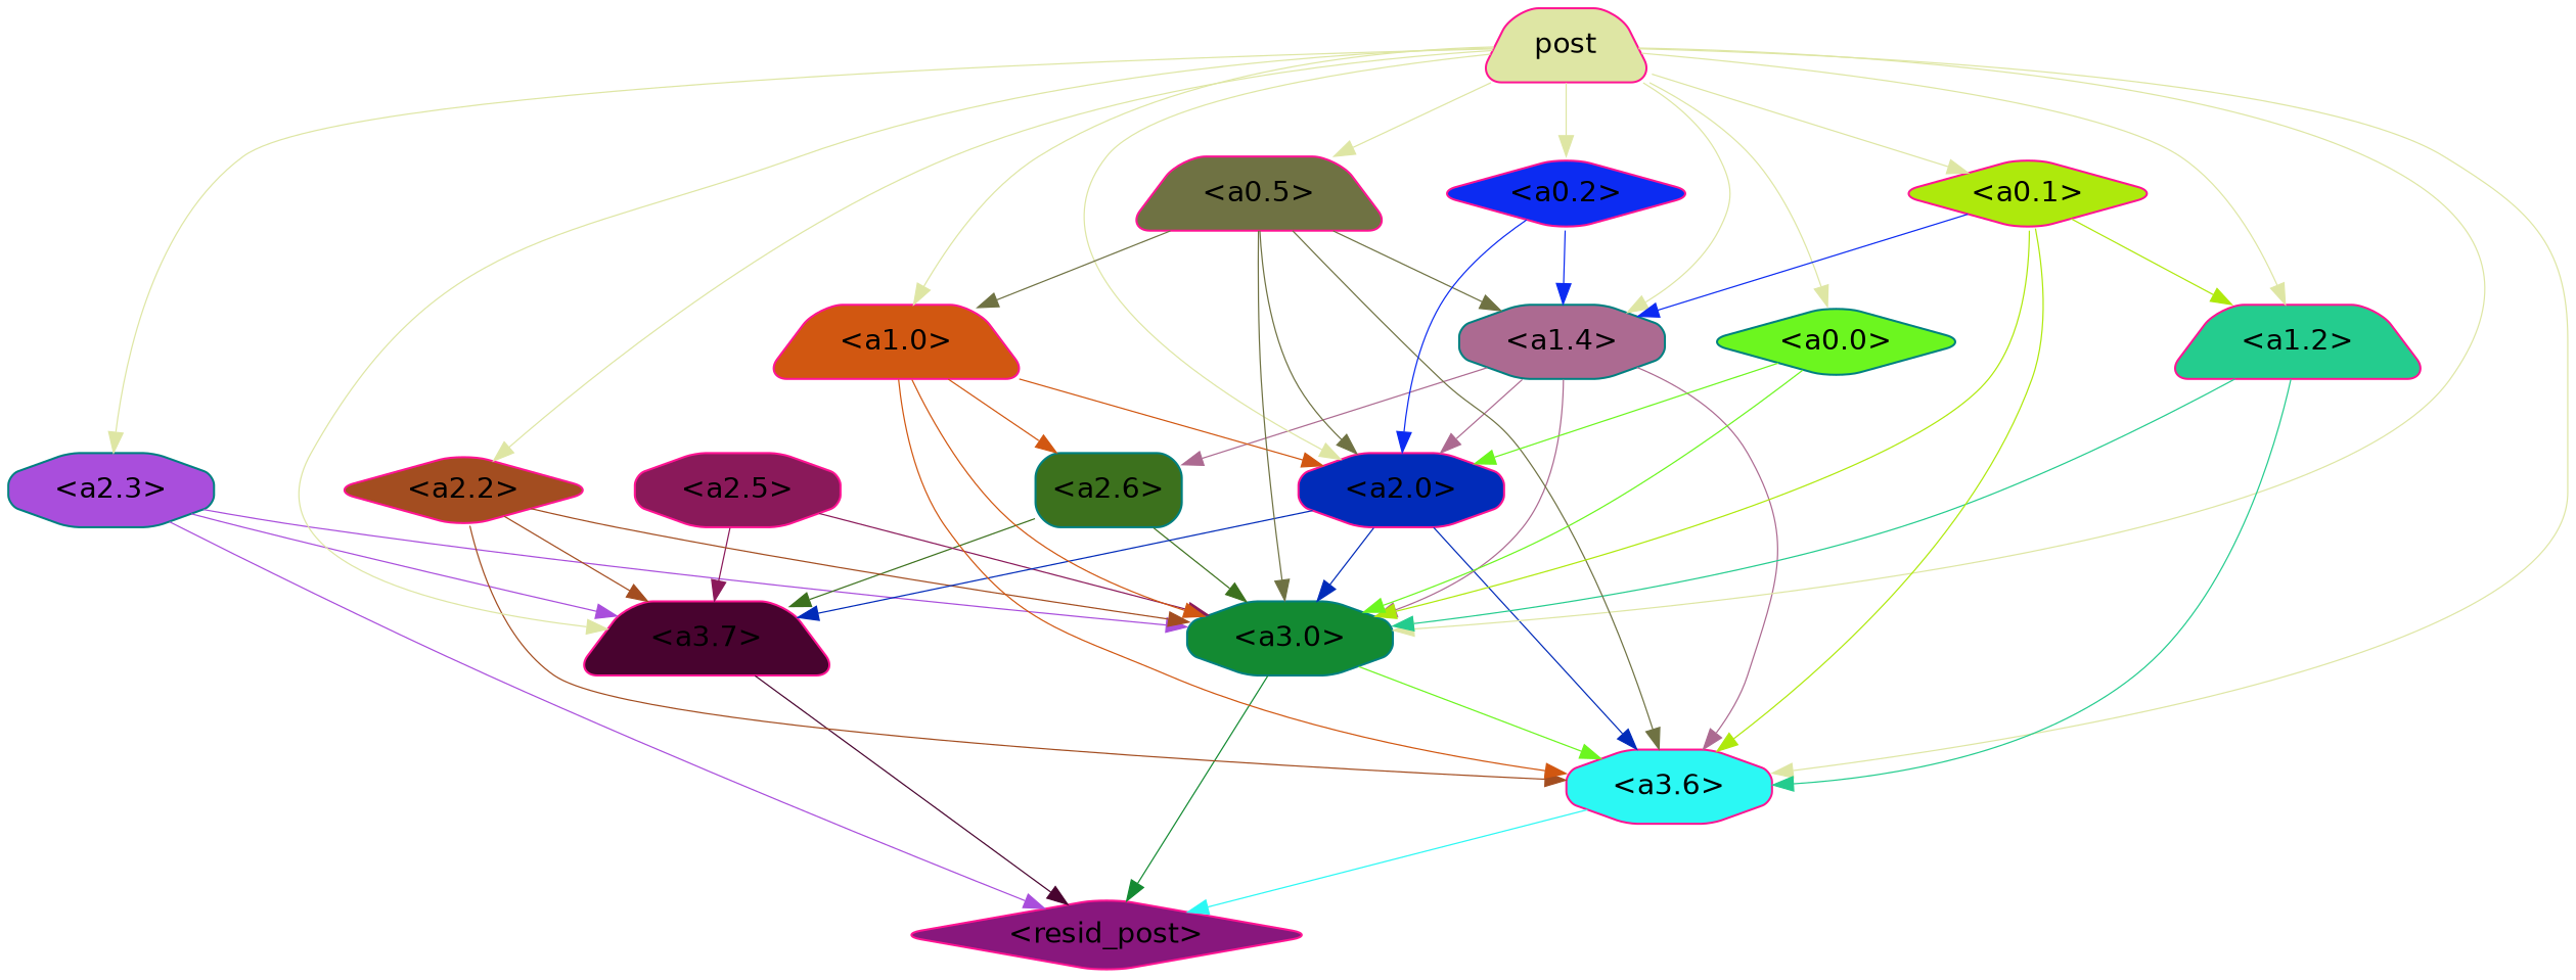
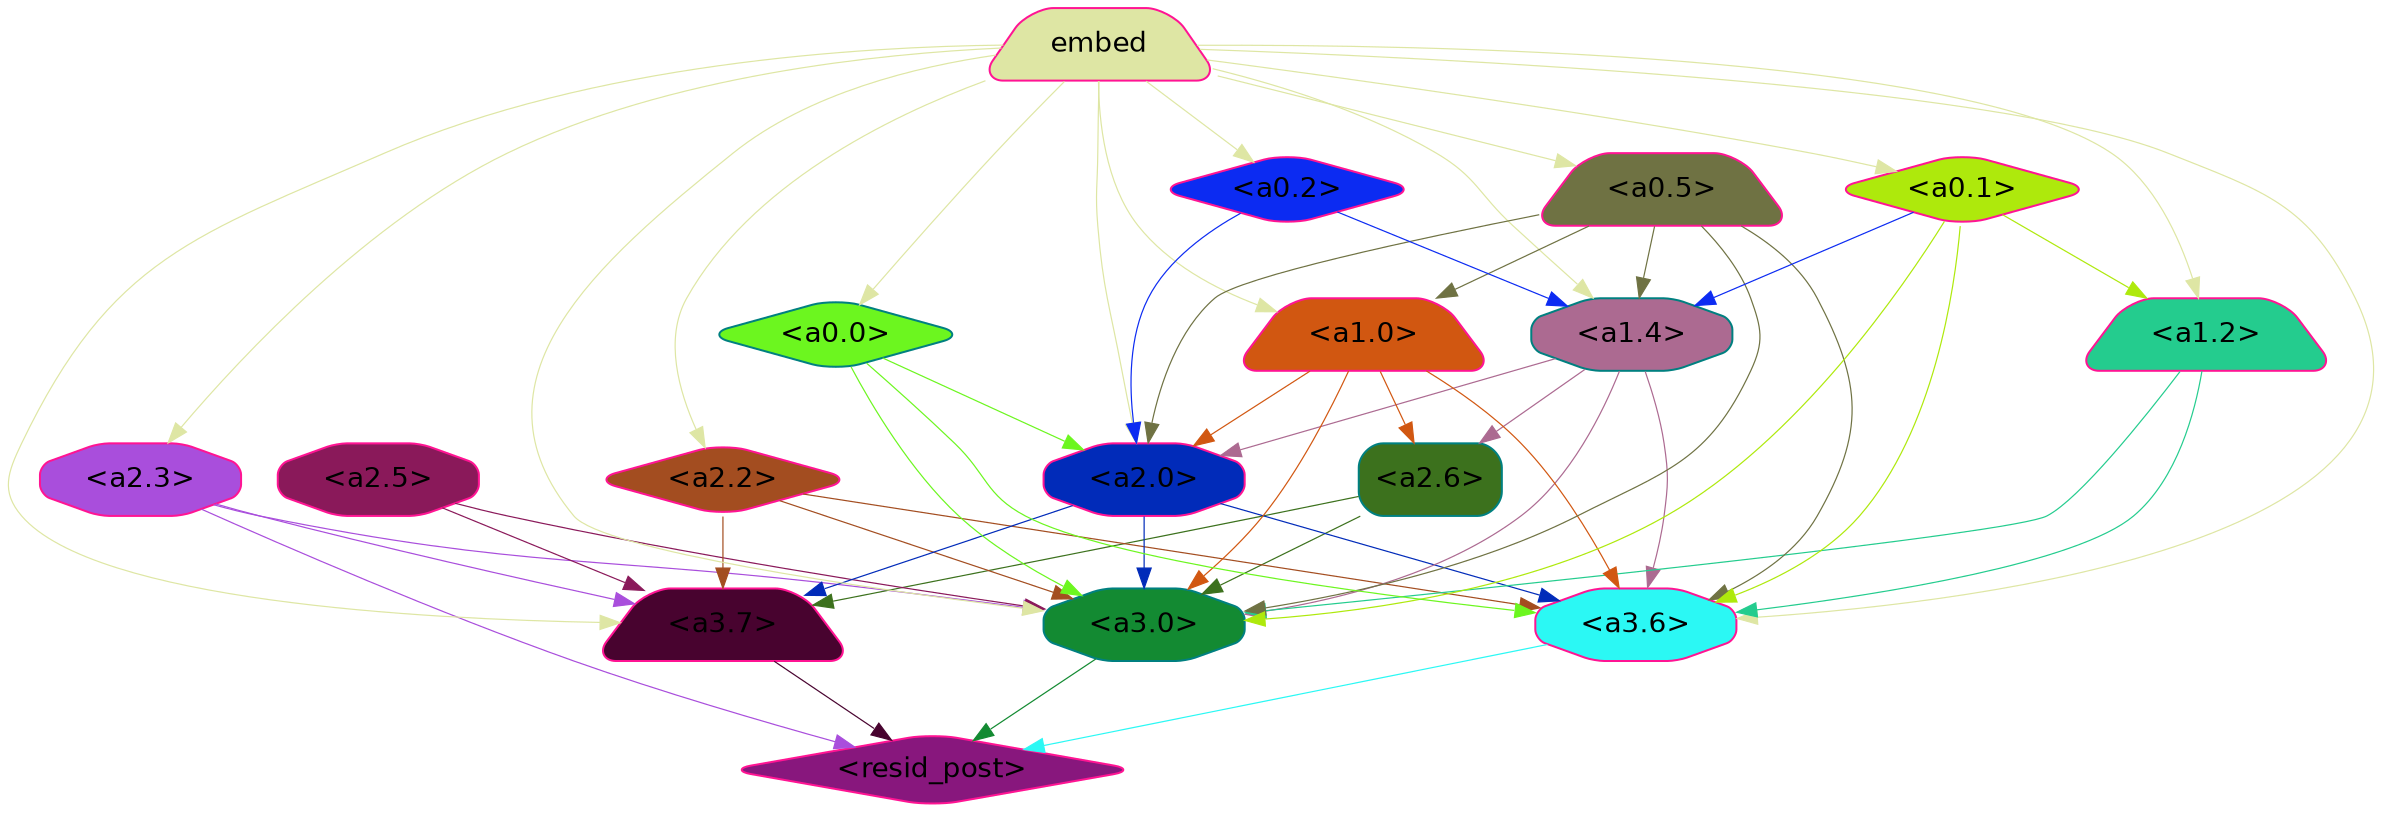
  strict digraph {
    splines=true
    node [color=deeppink fontname=Helvetica shape=octagon style="filled, rounded"]
    edge [color="#dee6a4" penwidth=0.6]
    "<a3.7>" [fillcolor="#48032f" shape=trapezium]
    "<resid_post>" [fillcolor="#88177d" shape=diamond]
    "<a3.6>" [fillcolor="#2bf8f4"]
    "<a3.0>" [color=teal fillcolor="#138a32"]
-   "<a2.3>" [color=teal fillcolor="#a94edc"]
+   "<a2.3>" [fillcolor="#a94edc"]
    "<a2.6>" [color=teal fillcolor="#3c711d" shape=box]
    "<a2.5>" [fillcolor="#8a195a"]
    "<a2.2>" [fillcolor="#a34d20" shape=diamond]
    "<a2.0>" [fillcolor="#012bb9"]
    "<a1.4>" [color=teal fillcolor="#ac6a91"]
-   embed [fillcolor="#dee6a4" shape=trapezium label=post]
+   embed [fillcolor="#dee6a4" shape=trapezium]
    "<a1.2>" [fillcolor="#24cc8e" shape=trapezium]
    "<a1.0>" [fillcolor="#d15711" shape=trapezium]
    "<a0.5>" [fillcolor="#6f7243" shape=trapezium]
    "<a0.1>" [fillcolor="#aee90c" shape=diamond]
    "<a0.0>" [color=teal fillcolor="#6cf61f" shape=diamond]
    "<a0.2>" [fillcolor="#0c2bf2" shape=diamond]
    "<a3.7>" -> "<resid_post>" [color="#48032f"]
    "<a3.6>" -> "<resid_post>" [color="#2bf8f4"]
    "<a3.0>" -> "<resid_post>" [color="#138a32"]
    "<a2.3>" -> "<a3.7>" [color="#a94edc"]
    "<a2.3>" -> "<resid_post>" [color="#a94edc"]
    "<a2.3>" -> "<a3.0>" [color="#a94edc"]
    "<a2.6>" -> "<a3.7>" [color="#3c711d"]
    "<a2.6>" -> "<a3.0>" [color="#3c711d"]
    "<a2.5>" -> "<a3.7>" [color="#8a195a"]
    "<a2.5>" -> "<a3.0>" [color="#8a195a"]
    "<a2.2>" -> "<a3.7>" [color="#a34d20"]
    "<a2.2>" -> "<a3.6>" [color="#a34d20"]
    "<a2.2>" -> "<a3.0>" [color="#a34d20"]
    "<a2.0>" -> "<a3.7>" [color="#012bb9"]
    "<a2.0>" -> "<a3.6>" [color="#012bb9"]
    "<a2.0>" -> "<a3.0>" [color="#012bb9"]
    "<a1.4>" -> "<a3.6>" [color="#ac6a91"]
    "<a1.4>" -> "<a3.0>" [color="#ac6a91"]
    "<a1.4>" -> "<a2.6>" [color="#ac6a91"]
    "<a1.4>" -> "<a2.0>" [color="#ac6a91"]
    embed -> "<a3.7>"
    embed -> "<a3.6>"
    embed -> "<a3.0>"
    embed -> "<a2.3>"
    embed -> "<a2.2>"
    embed -> "<a2.0>"
    embed -> "<a1.4>"
    embed -> "<a1.2>"
    embed -> "<a1.0>"
    embed -> "<a0.5>"
    embed -> "<a0.1>"
    embed -> "<a0.0>"
    embed -> "<a0.2>"
    "<a1.2>" -> "<a3.6>" [color="#24cc8e"]
    "<a1.2>" -> "<a3.0>" [color="#24cc8e"]
    "<a1.0>" -> "<a3.6>" [color="#d15711"]
    "<a1.0>" -> "<a3.0>" [color="#d15711"]
    "<a1.0>" -> "<a2.6>" [color="#d15711"]
    "<a1.0>" -> "<a2.0>" [color="#d15711"]
    "<a0.5>" -> "<a3.6>" [color="#6f7243"]
    "<a0.5>" -> "<a3.0>" [color="#6f7243"]
    "<a0.5>" -> "<a2.0>" [color="#6f7243"]
    "<a0.5>" -> "<a1.4>" [color="#6f7243"]
    "<a0.5>" -> "<a1.0>" [color="#6f7243"]
    "<a0.1>" -> "<a3.6>" [color="#aee90c"]
    "<a0.1>" -> "<a3.0>" [color="#aee90c"]
    "<a0.1>" -> "<a1.4>" [color="#0c2bf2"]
    "<a0.1>" -> "<a1.2>" [color="#aee90c"]
-   "<a3.0>" -> "<a3.6>" [color="#6cf61f"]
+   "<a0.0>" -> "<a3.6>" [color="#6cf61f"]
    "<a0.0>" -> "<a3.0>" [color="#6cf61f"]
    "<a0.0>" -> "<a2.0>" [color="#6cf61f"]
    "<a0.2>" -> "<a2.0>" [color="#0c2bf2"]
    "<a0.2>" -> "<a1.4>" [color="#0c2bf2"]
  }
